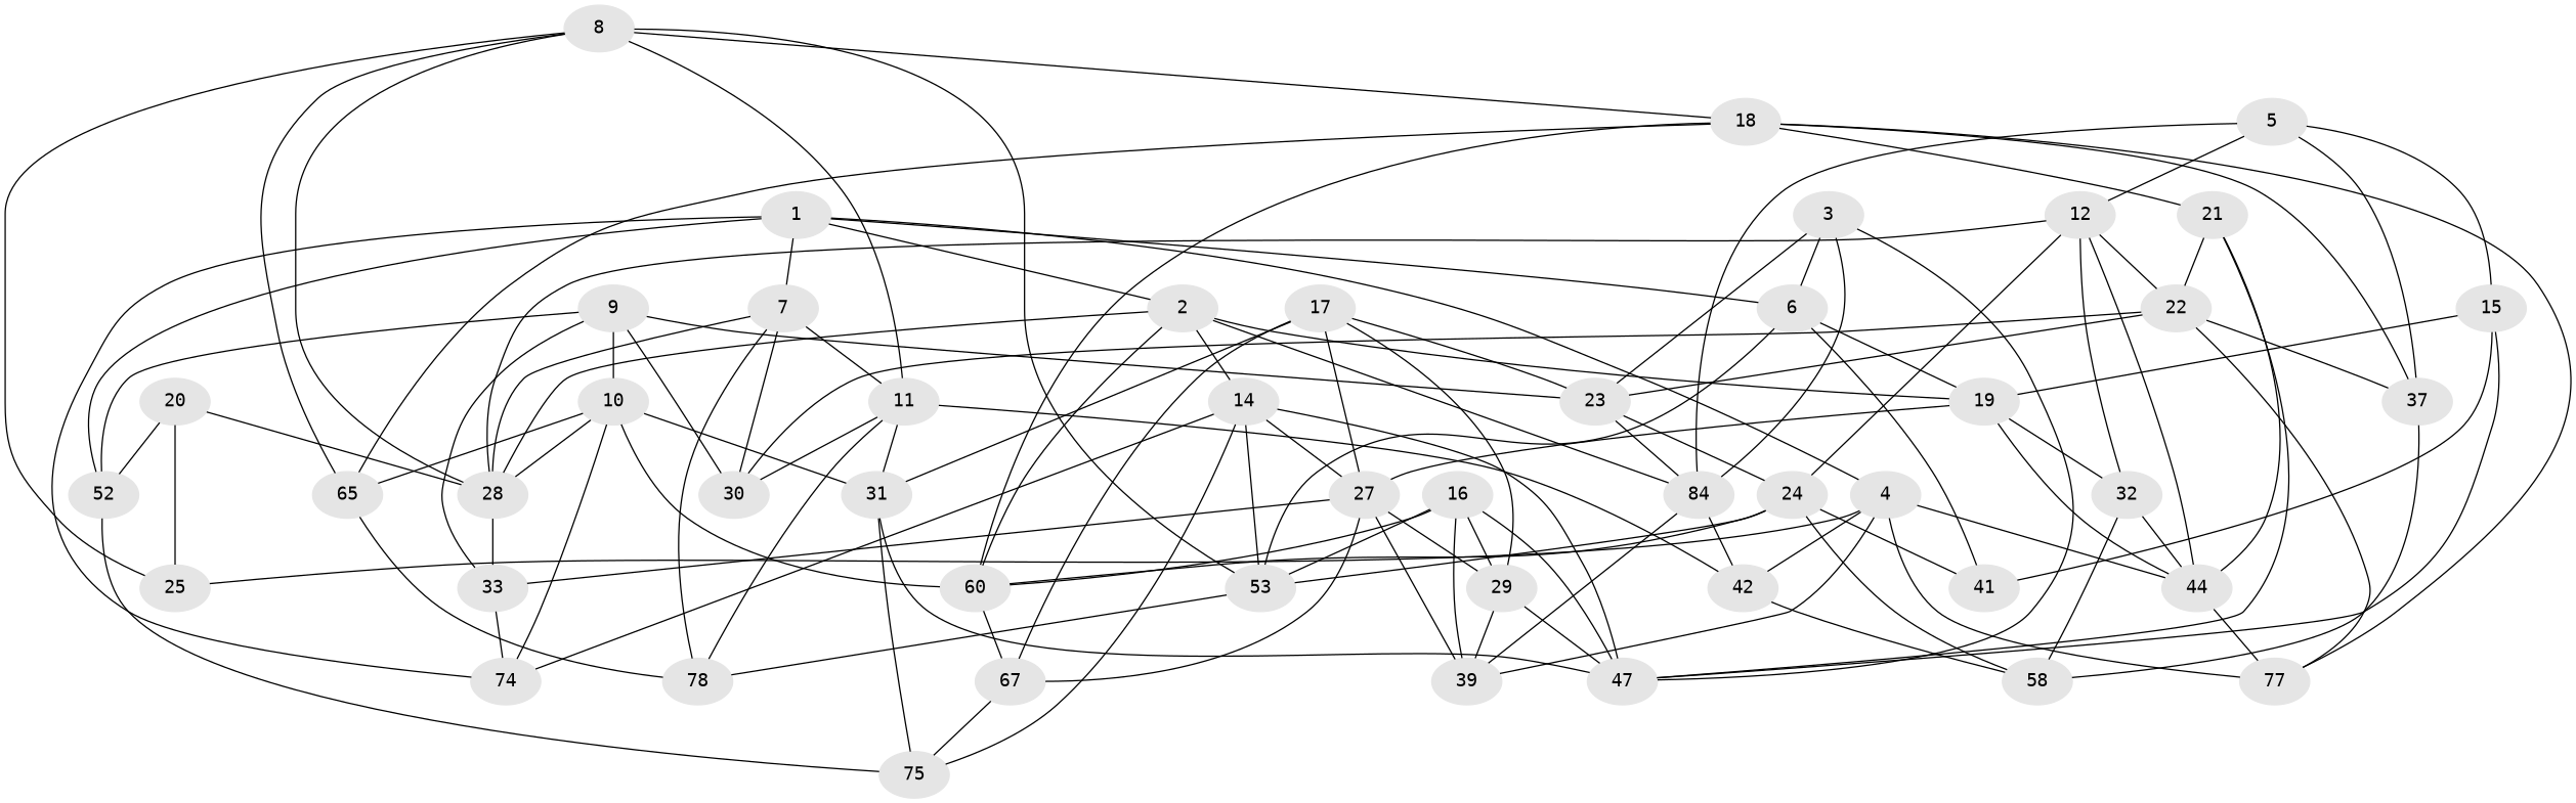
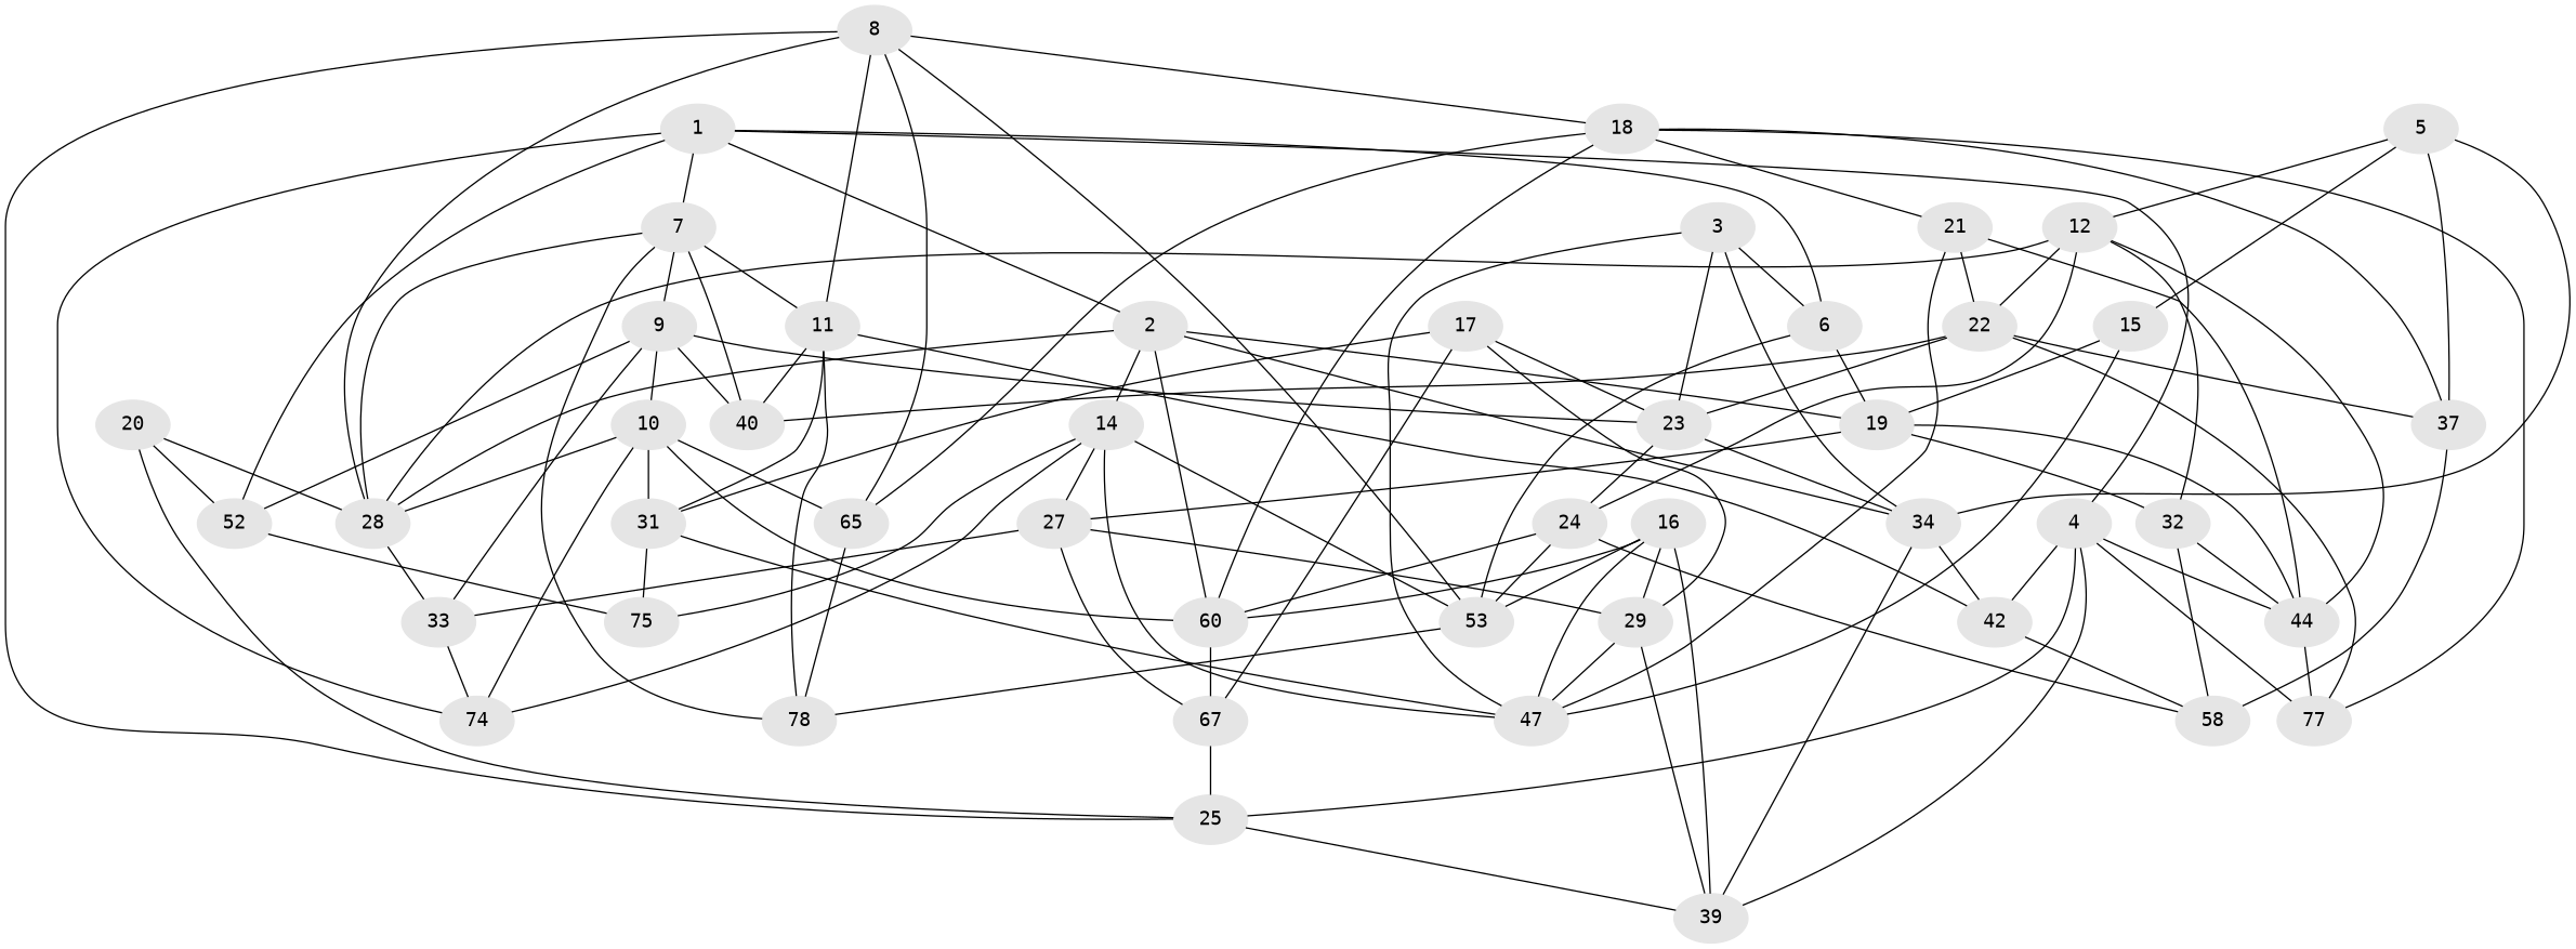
  graph {
    fontname="DejaVu Sans Mono"
    node [color=gray90 fontname="DejaVu Sans Mono" style=filled]
    edge [fontname="DejaVu Sans Mono"]
    1 [super="+45"]
    2 [super="+48"]
    4 [super="+79"]
    6 [super="+62"]
    7 [super="+43"]
    52
    74
    14 [super="+56"]
    19 [super="+40"]
    28 [super="+73"]
-   34 [super="+51" label=84]
+   34 [super="+51"]
    60 [super="+72"]
    25
    39 [super="+57"]
    42
    44 [super="+55"]
    77
-   41 [super="+63"]
    53 [super="+68"]
    9 [super="+38"]
    11 [super="+69"]
-   30
+   30 [label=40]
    78
    75
    27 [super="+76"]
    47 [super="+54"]
    32
    33 [super="+36"]
    67
    3
    23 [super="+61"]
    24 [super="+49"]
    29 [super="+64"]
    58
    12 [super="+70"]
    22 [super="+50"]
    5
    15 [super="+71"]
    37
    10 [super="+13"]
    31 [super="+46"]
    8 [super="+59"]
    18 [super="+35"]
    65
    21
    16 [super="+26"]
    17 [super="+66"]
    20
    1 -- 2
    1 -- 4
    1 -- 6
    1 -- 7
    1 -- 52
    1 -- 74
    2 -- 14
    2 -- 19
    2 -- 28
    2 -- 34
    2 -- 60
    4 -- 25
    4 -- 39
    4 -- 42
    4 -- 44
    4 -- 77
    6 -- 19
-   6 -- 41 [weight=2]
    6 -- 53
    7 -- 28
+   7 -- 9
    7 -- 11
    7 -- 30
    7 -- 78
    52 -- 75
    14 -- 74
    14 -- 53
    14 -- 75
    14 -- 27
    14 -- 47
    19 -- 44
    19 -- 27
    19 -- 32
    28 -- 33
    34 -- 39
    34 -- 42
    60 -- 67
-   27 -- 39
+   25 -- 39
    42 -- 58
    44 -- 77
    53 -- 78
    9 -- 52
    9 -- 30
    9 -- 33
    9 -- 23
    9 -- 10
    11 -- 42
    11 -- 30
    11 -- 78
    11 -- 31
    27 -- 33
    27 -- 67
    27 -- 29
    32 -- 44
    32 -- 58
    33 -- 74
-   67 -- 75
+   67 -- 25
    3 -- 6
    3 -- 34
    3 -- 47
    3 -- 23
    23 -- 34
    23 -- 24
    24 -- 60
-   24 -- 41
    24 -- 53
    24 -- 58
    29 -- 39
    29 -- 47
    12 -- 28
    12 -- 44
    12 -- 32
    12 -- 24
    12 -- 22
    22 -- 77
    22 -- 30
    22 -- 23
    22 -- 37
    5 -- 34
    5 -- 12
    5 -- 15
    5 -- 37
    15 -- 19
-   15 -- 41 [weight=3]
    15 -- 47
    37 -- 58
    10 -- 74
    10 -- 28
    10 -- 60
    10 -- 31
    10 -- 65
    31 -- 75
    31 -- 47
    8 -- 28
    8 -- 25
    8 -- 53
    8 -- 11
    8 -- 18
    8 -- 65
    18 -- 60
    18 -- 77
    18 -- 37
    18 -- 65
    18 -- 21
    65 -- 78
    21 -- 44
    21 -- 47
    21 -- 22
    16 -- 60
    16 -- 39 [weight=2]
    16 -- 53
    16 -- 47
    16 -- 29
-   17 -- 27
    17 -- 67
    17 -- 23
    17 -- 29
    17 -- 31 [weight=2]
    20 -- 52
    20 -- 28 [weight=2]
    20 -- 25
  }
